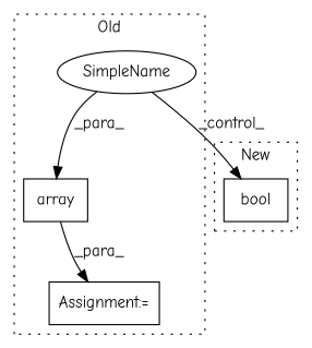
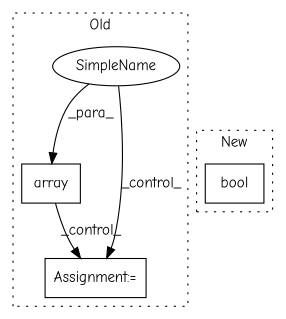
  digraph {
    fontname="Comic Neue"
    node [a=32 fontname="Comic Neue" shape=box]
    edge [fontname="Comic Neue"]
    n1 [l="6,1" label=array s="1638,1662"]
    n2 [a=7 l=1 label="Assignment:=" s=1607]
    n3 [a=42 label=SimpleName shape=ellipse]
    n4 [l="5,1" label=bool s="1610,1625"]
    subgraph cluster_1 {
      label=Old
      style=dotted
      n1
      n2
      n3
    }
    subgraph cluster_2 {
      label=New
      style=dotted
      n4
    }
-   n1 -> n2 [label=_para_]
+   n1 -> n2 [label=_control_]
    n3 -> n1 [label=_para_]
-   n3 -> n4 [label=_control_]
+   n3 -> n2 [label=_control_]
  }
